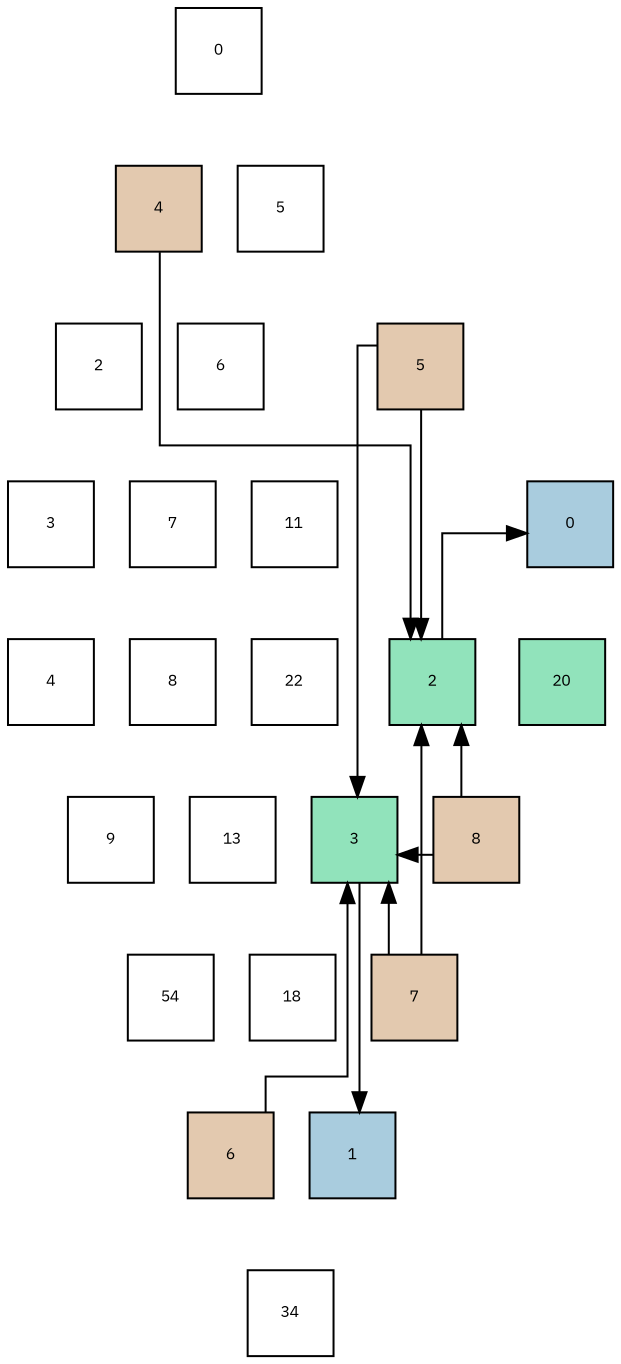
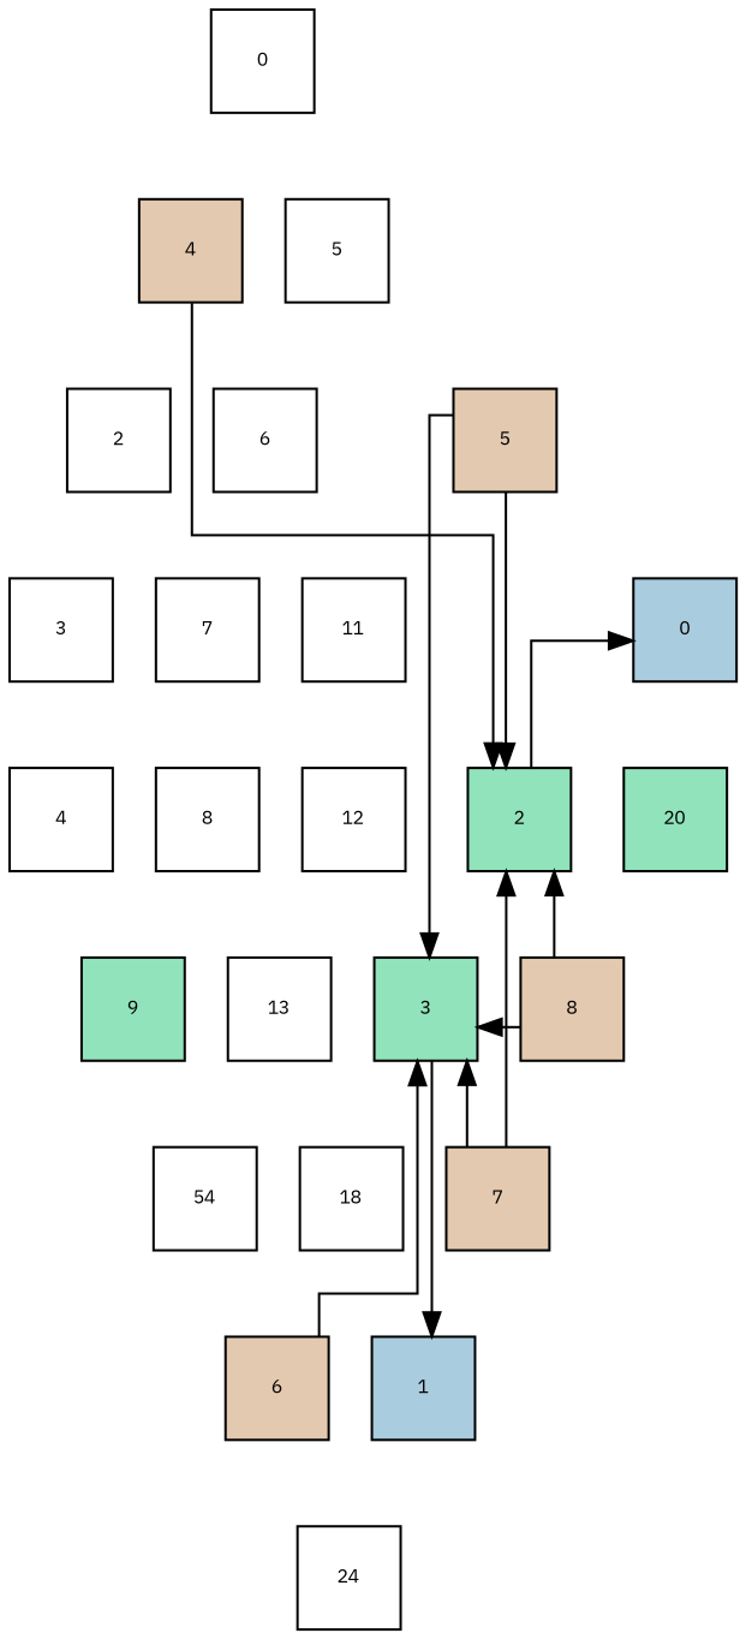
  digraph {
    fontname="IBM Plex Sans"
    rank=same
    rankdir=TB
    splines=ortho
    node [fillcolor="#ffffff" fixedsize=true fontname="IBM Plex Sans" fontsize=8 shape=square style=filled]
    edge [constraint=true fontname="IBM Plex Sans" style=invis]
    n1 [label=0 width=0.6]
    n2 [fillcolor="#e3c9af" label=4 width=0.6]
    n3 [label=5 width=0.6]
    n4 [label=2 width=0.6]
    n5 [label=6 width=0.6]
    n6 [fillcolor="#91e3bb" label=2 width=0.6]
    n7 [fillcolor="#e3c9af" label=5 width=0.6]
    n8 [label=3 width=0.6]
    n9 [label=7 width=0.6]
    n10 [label=11 width=0.6]
    n11 [fillcolor="#a9ccde" label=0 width=0.6]
    n12 [fillcolor="#91e3bb" label=3 width=0.6]
    n13 [fillcolor="#e3c9af" label=8 width=0.6]
    n14 [label=4 width=0.6]
    n15 [label=8 width=0.6]
-   n16 [label=22 width=0.6]
-   n17 [label=9 width=0.6]
+   n16 [label=12 width=0.6]
+   n17 [fillcolor="#91e3bb" label=9 width=0.6]
    n18 [label=13 width=0.6]
    n19 [label=54 width=0.6]
    n20 [label=18 width=0.6]
    n21 [fillcolor="#e3c9af" label=6 width=0.6]
    n22 [fillcolor="#91e3bb" label=20 width=0.6]
    n23 [fillcolor="#e3c9af" label=7 width=0.6]
    n24 [fillcolor="#a9ccde" label=1 width=0.6]
-   n25 [label=34 width=0.6]
+   n25 [label=24 width=0.6]
    n1 -> n2
    n1 -> n3
    n2 -> n4
    n2 -> n5
    n2 -> n6 [constraint=false style=vis]
    n3 -> n5
    n3 -> n7
    n4 -> n8
    n4 -> n9
    n5 -> n9
    n5 -> n10
    n6 -> n11 [constraint=false style=vis]
    n6 -> n12
    n6 -> n13
    n7 -> n6 [constraint=false style=vis]
    n7 -> n10
    n7 -> n11
    n7 -> n12 [constraint=false style=vis]
    n8 -> n14
    n8 -> n15
    n9 -> n15
    n9 -> n16
    n10 -> n6
    n10 -> n16
    n11 -> n6
    n11 -> n22
    n12 -> n20
    n12 -> n23
    n12 -> n24 [constraint=false style=vis]
    n13 -> n6 [constraint=false style=vis]
    n13 -> n12 [constraint=false style=vis]
    n13 -> n23
    n14 -> n17
    n15 -> n17
    n15 -> n18
    n16 -> n12
    n16 -> n18
    n17 -> n19
    n18 -> n19
    n18 -> n20
    n19 -> n21
    n20 -> n21
    n20 -> n24
    n21 -> n12 [constraint=false style=vis]
    n21 -> n25
    n22 -> n13
    n23 -> n6 [constraint=false style=vis]
    n23 -> n12 [constraint=false style=vis]
    n23 -> n24
    n24 -> n25
  }
